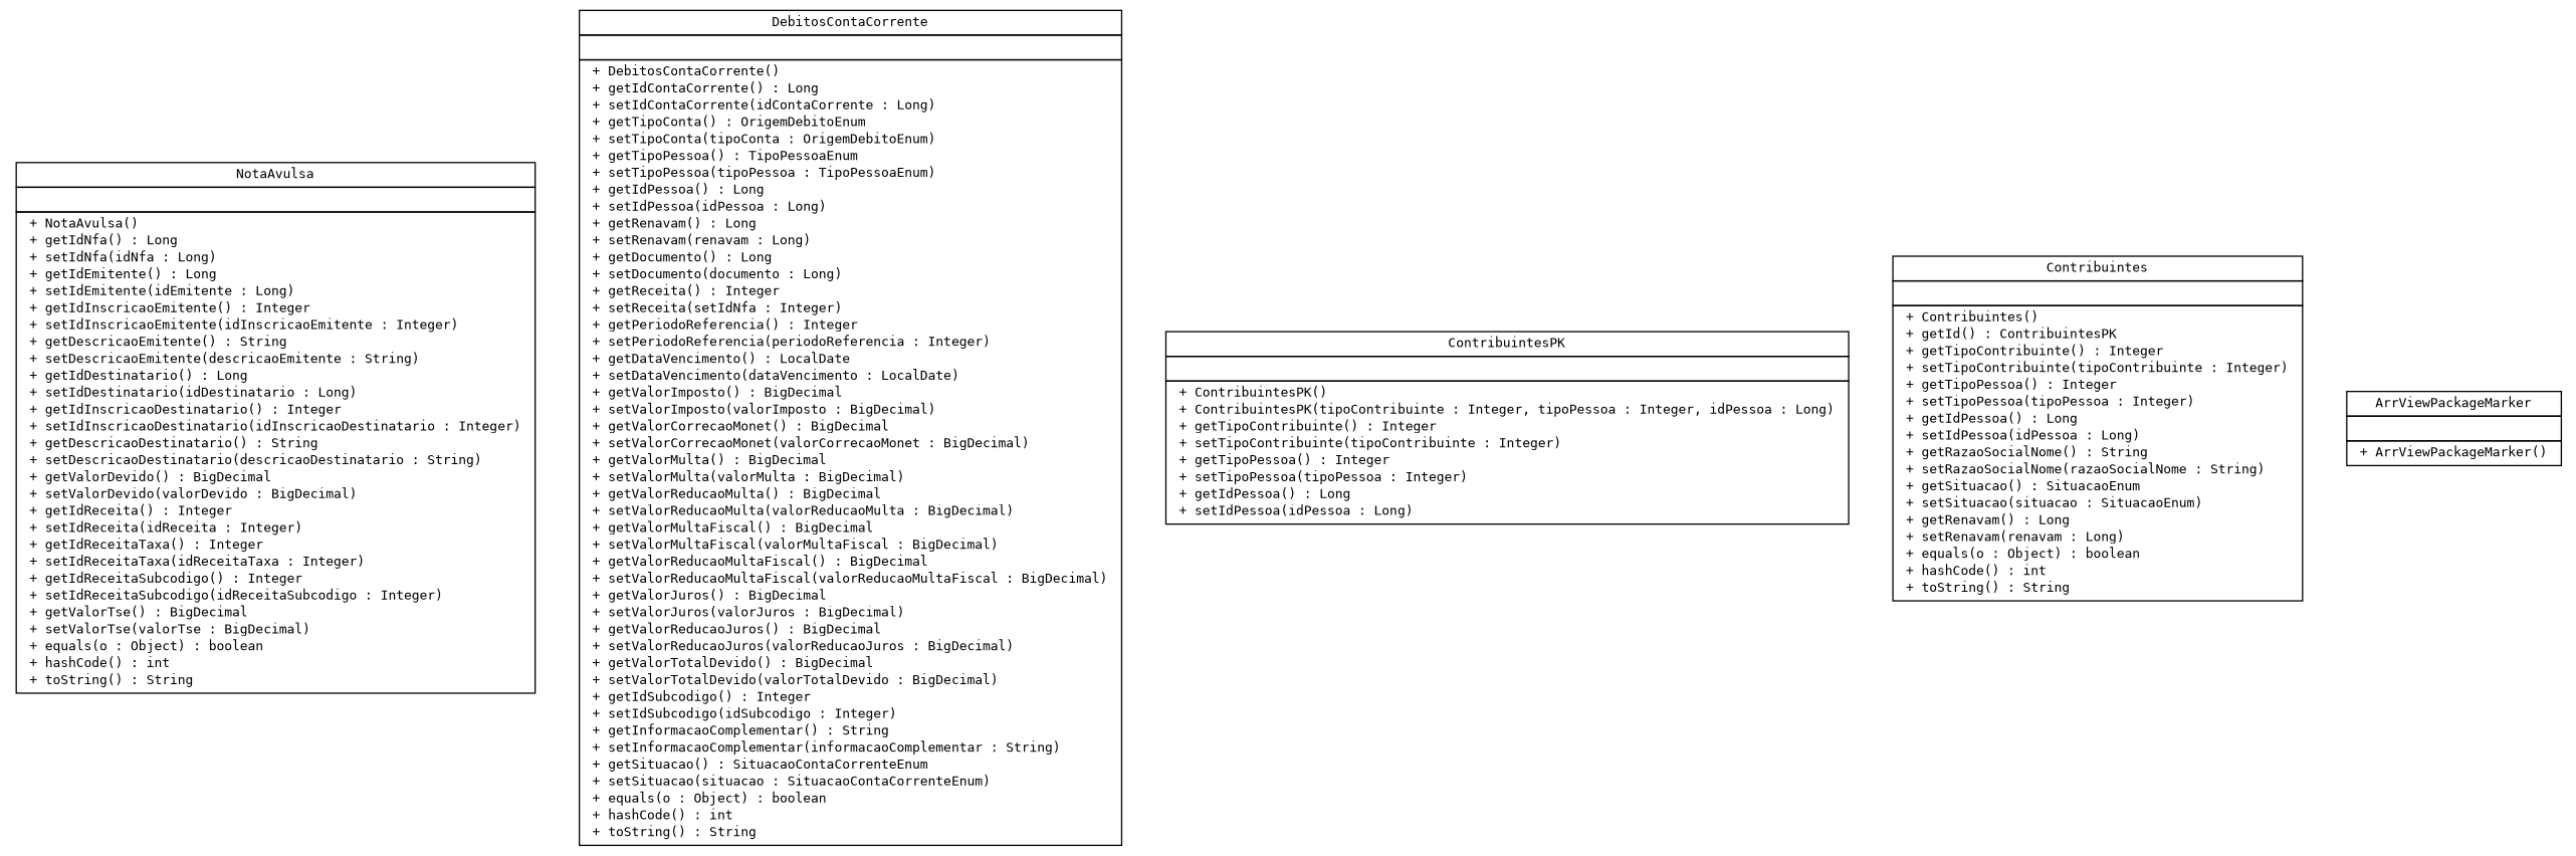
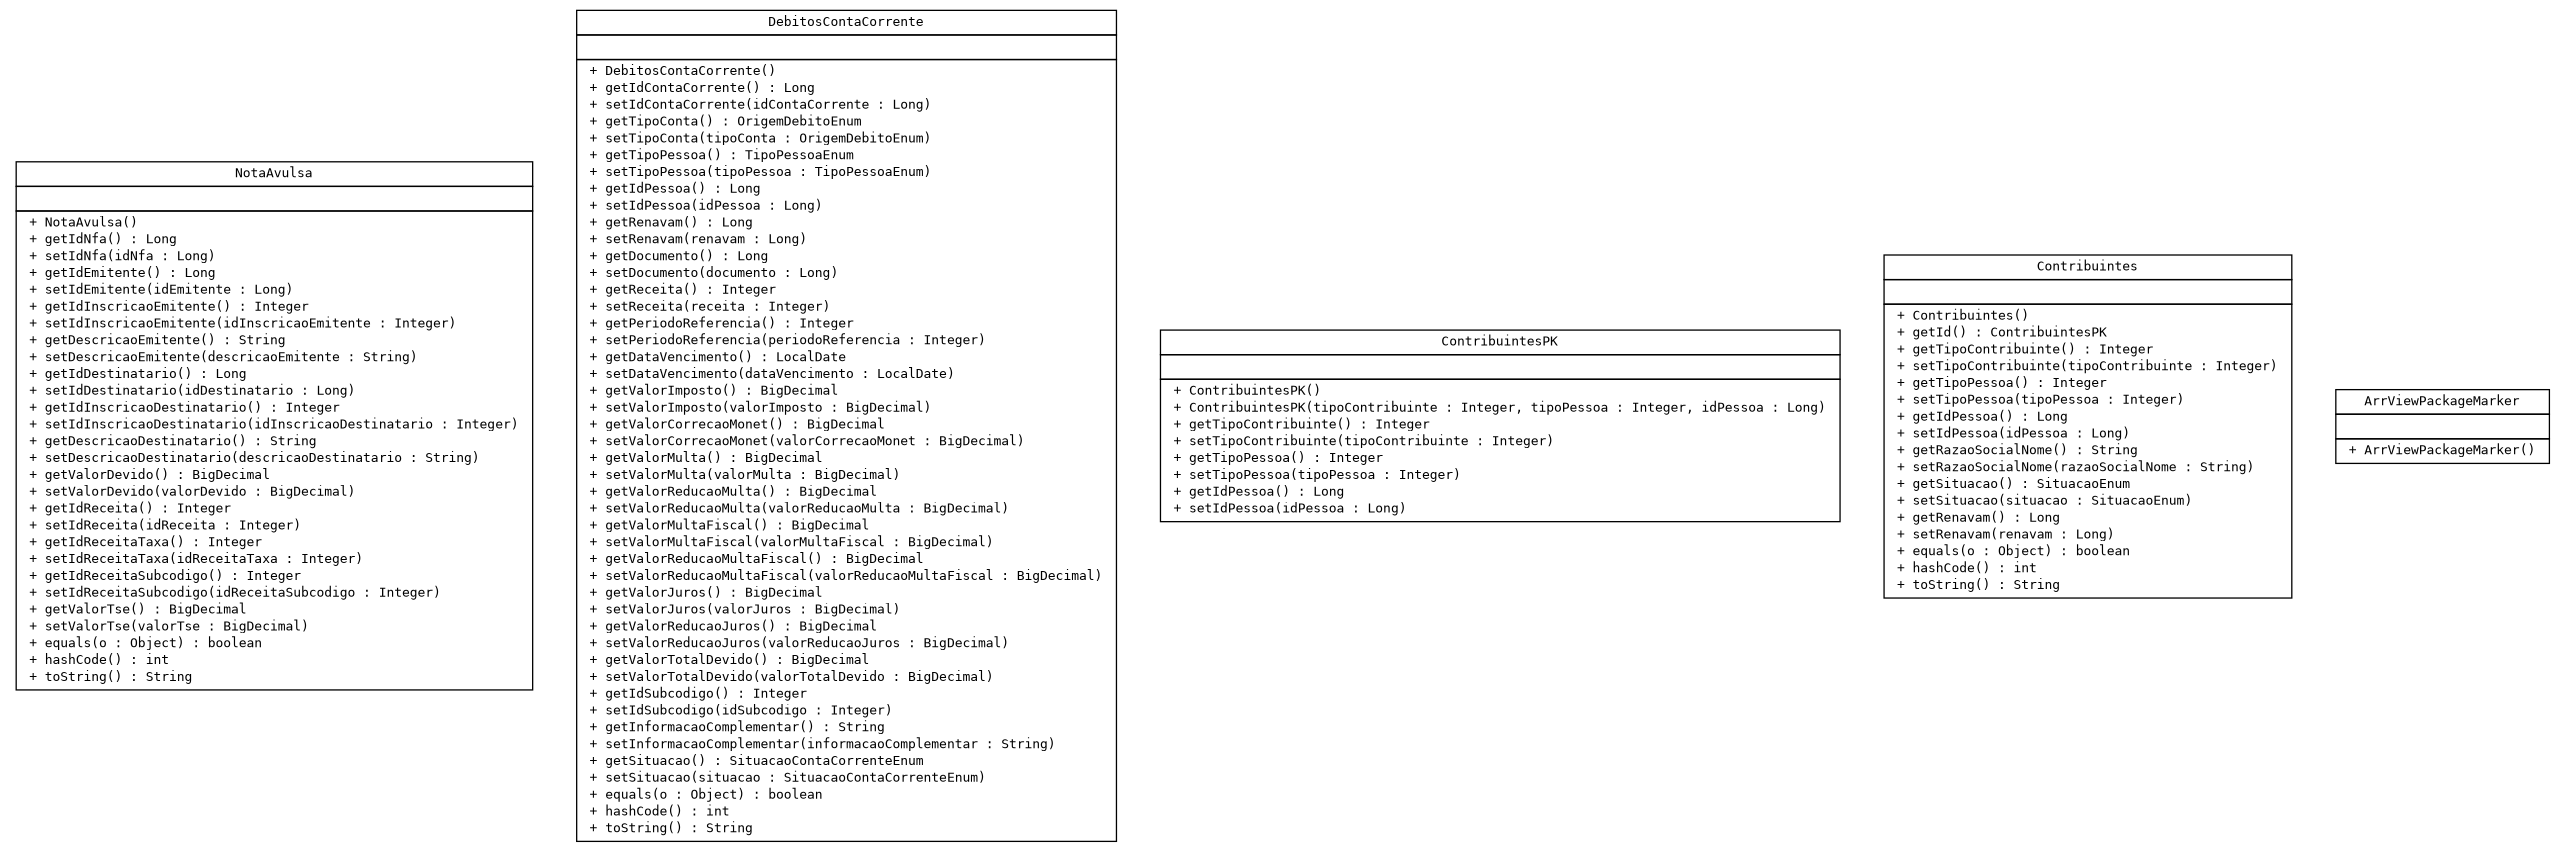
  digraph {
    nodesep=0.25
    ranksep=0.5
    fontname="DejaVu Sans Mono"
    node [fontcolor=black fontname="DejaVu Sans Mono" fontsize=10.0 shape=plaintext]
    n1 [label=<<table title="br.gov.to.sefaz.arr.persistence.view.NotaAvulsa" border="0" cellborder="1" cellspacing="0" cellpadding="2" port="p" href="./NotaAvulsa.html"> 		<tr><td><table border="0" cellspacing="0" cellpadding="1"> <tr><td align="center" balign="center"> NotaAvulsa </td></tr> 		</table></td></tr> 		<tr><td><table border="0" cellspacing="0" cellpadding="1"> <tr><td align="left" balign="left">  </td></tr> 		</table></td></tr> 		<tr><td><table border="0" cellspacing="0" cellpadding="1"> <tr><td align="left" balign="left"> + NotaAvulsa() </td></tr> <tr><td align="left" balign="left"> + getIdNfa() : Long </td></tr> <tr><td align="left" balign="left"> + setIdNfa(idNfa : Long) </td></tr> <tr><td align="left" balign="left"> + getIdEmitente() : Long </td></tr> <tr><td align="left" balign="left"> + setIdEmitente(idEmitente : Long) </td></tr> <tr><td align="left" balign="left"> + getIdInscricaoEmitente() : Integer </td></tr> <tr><td align="left" balign="left"> + setIdInscricaoEmitente(idInscricaoEmitente : Integer) </td></tr> <tr><td align="left" balign="left"> + getDescricaoEmitente() : String </td></tr> <tr><td align="left" balign="left"> + setDescricaoEmitente(descricaoEmitente : String) </td></tr> <tr><td align="left" balign="left"> + getIdDestinatario() : Long </td></tr> <tr><td align="left" balign="left"> + setIdDestinatario(idDestinatario : Long) </td></tr> <tr><td align="left" balign="left"> + getIdInscricaoDestinatario() : Integer </td></tr> <tr><td align="left" balign="left"> + setIdInscricaoDestinatario(idInscricaoDestinatario : Integer) </td></tr> <tr><td align="left" balign="left"> + getDescricaoDestinatario() : String </td></tr> <tr><td align="left" balign="left"> + setDescricaoDestinatario(descricaoDestinatario : String) </td></tr> <tr><td align="left" balign="left"> + getValorDevido() : BigDecimal </td></tr> <tr><td align="left" balign="left"> + setValorDevido(valorDevido : BigDecimal) </td></tr> <tr><td align="left" balign="left"> + getIdReceita() : Integer </td></tr> <tr><td align="left" balign="left"> + setIdReceita(idReceita : Integer) </td></tr> <tr><td align="left" balign="left"> + getIdReceitaTaxa() : Integer </td></tr> <tr><td align="left" balign="left"> + setIdReceitaTaxa(idReceitaTaxa : Integer) </td></tr> <tr><td align="left" balign="left"> + getIdReceitaSubcodigo() : Integer </td></tr> <tr><td align="left" balign="left"> + setIdReceitaSubcodigo(idReceitaSubcodigo : Integer) </td></tr> <tr><td align="left" balign="left"> + getValorTse() : BigDecimal </td></tr> <tr><td align="left" balign="left"> + setValorTse(valorTse : BigDecimal) </td></tr> <tr><td align="left" balign="left"> + equals(o : Object) : boolean </td></tr> <tr><td align="left" balign="left"> + hashCode() : int </td></tr> <tr><td align="left" balign="left"> + toString() : String </td></tr> 		</table></td></tr> 		</table>>]
-   n2 [label=<<table title="br.gov.to.sefaz.arr.persistence.view.DebitosContaCorrente" border="0" cellborder="1" cellspacing="0" cellpadding="2" port="p" href="./DebitosContaCorrente.html"> 		<tr><td><table border="0" cellspacing="0" cellpadding="1"> <tr><td align="center" balign="center"> DebitosContaCorrente </td></tr> 		</table></td></tr> 		<tr><td><table border="0" cellspacing="0" cellpadding="1"> <tr><td align="left" balign="left">  </td></tr> 		</table></td></tr> 		<tr><td><table border="0" cellspacing="0" cellpadding="1"> <tr><td align="left" balign="left"> + DebitosContaCorrente() </td></tr> <tr><td align="left" balign="left"> + getIdContaCorrente() : Long </td></tr> <tr><td align="left" balign="left"> + setIdContaCorrente(idContaCorrente : Long) </td></tr> <tr><td align="left" balign="left"> + getTipoConta() : OrigemDebitoEnum </td></tr> <tr><td align="left" balign="left"> + setTipoConta(tipoConta : OrigemDebitoEnum) </td></tr> <tr><td align="left" balign="left"> + getTipoPessoa() : TipoPessoaEnum </td></tr> <tr><td align="left" balign="left"> + setTipoPessoa(tipoPessoa : TipoPessoaEnum) </td></tr> <tr><td align="left" balign="left"> + getIdPessoa() : Long </td></tr> <tr><td align="left" balign="left"> + setIdPessoa(idPessoa : Long) </td></tr> <tr><td align="left" balign="left"> + getRenavam() : Long </td></tr> <tr><td align="left" balign="left"> + setRenavam(renavam : Long) </td></tr> <tr><td align="left" balign="left"> + getDocumento() : Long </td></tr> <tr><td align="left" balign="left"> + setDocumento(documento : Long) </td></tr> <tr><td align="left" balign="left"> + getReceita() : Integer </td></tr> <tr><td align="left" balign="left"> + setReceita(setIdNfa : Integer) </td></tr> <tr><td align="left" balign="left"> + getPeriodoReferencia() : Integer </td></tr> <tr><td align="left" balign="left"> + setPeriodoReferencia(periodoReferencia : Integer) </td></tr> <tr><td align="left" balign="left"> + getDataVencimento() : LocalDate </td></tr> <tr><td align="left" balign="left"> + setDataVencimento(dataVencimento : LocalDate) </td></tr> <tr><td align="left" balign="left"> + getValorImposto() : BigDecimal </td></tr> <tr><td align="left" balign="left"> + setValorImposto(valorImposto : BigDecimal) </td></tr> <tr><td align="left" balign="left"> + getValorCorrecaoMonet() : BigDecimal </td></tr> <tr><td align="left" balign="left"> + setValorCorrecaoMonet(valorCorrecaoMonet : BigDecimal) </td></tr> <tr><td align="left" balign="left"> + getValorMulta() : BigDecimal </td></tr> <tr><td align="left" balign="left"> + setValorMulta(valorMulta : BigDecimal) </td></tr> <tr><td align="left" balign="left"> + getValorReducaoMulta() : BigDecimal </td></tr> <tr><td align="left" balign="left"> + setValorReducaoMulta(valorReducaoMulta : BigDecimal) </td></tr> <tr><td align="left" balign="left"> + getValorMultaFiscal() : BigDecimal </td></tr> <tr><td align="left" balign="left"> + setValorMultaFiscal(valorMultaFiscal : BigDecimal) </td></tr> <tr><td align="left" balign="left"> + getValorReducaoMultaFiscal() : BigDecimal </td></tr> <tr><td align="left" balign="left"> + setValorReducaoMultaFiscal(valorReducaoMultaFiscal : BigDecimal) </td></tr> <tr><td align="left" balign="left"> + getValorJuros() : BigDecimal </td></tr> <tr><td align="left" balign="left"> + setValorJuros(valorJuros : BigDecimal) </td></tr> <tr><td align="left" balign="left"> + getValorReducaoJuros() : BigDecimal </td></tr> <tr><td align="left" balign="left"> + setValorReducaoJuros(valorReducaoJuros : BigDecimal) </td></tr> <tr><td align="left" balign="left"> + getValorTotalDevido() : BigDecimal </td></tr> <tr><td align="left" balign="left"> + setValorTotalDevido(valorTotalDevido : BigDecimal) </td></tr> <tr><td align="left" balign="left"> + getIdSubcodigo() : Integer </td></tr> <tr><td align="left" balign="left"> + setIdSubcodigo(idSubcodigo : Integer) </td></tr> <tr><td align="left" balign="left"> + getInformacaoComplementar() : String </td></tr> <tr><td align="left" balign="left"> + setInformacaoComplementar(informacaoComplementar : String) </td></tr> <tr><td align="left" balign="left"> + getSituacao() : SituacaoContaCorrenteEnum </td></tr> <tr><td align="left" balign="left"> + setSituacao(situacao : SituacaoContaCorrenteEnum) </td></tr> <tr><td align="left" balign="left"> + equals(o : Object) : boolean </td></tr> <tr><td align="left" balign="left"> + hashCode() : int </td></tr> <tr><td align="left" balign="left"> + toString() : String </td></tr> 		</table></td></tr> 		</table>>]
+   n2 [label=<<table title="br.gov.to.sefaz.arr.persistence.view.DebitosContaCorrente" border="0" cellborder="1" cellspacing="0" cellpadding="2" port="p" href="./DebitosContaCorrente.html"> 		<tr><td><table border="0" cellspacing="0" cellpadding="1"> <tr><td align="center" balign="center"> DebitosContaCorrente </td></tr> 		</table></td></tr> 		<tr><td><table border="0" cellspacing="0" cellpadding="1"> <tr><td align="left" balign="left">  </td></tr> 		</table></td></tr> 		<tr><td><table border="0" cellspacing="0" cellpadding="1"> <tr><td align="left" balign="left"> + DebitosContaCorrente() </td></tr> <tr><td align="left" balign="left"> + getIdContaCorrente() : Long </td></tr> <tr><td align="left" balign="left"> + setIdContaCorrente(idContaCorrente : Long) </td></tr> <tr><td align="left" balign="left"> + getTipoConta() : OrigemDebitoEnum </td></tr> <tr><td align="left" balign="left"> + setTipoConta(tipoConta : OrigemDebitoEnum) </td></tr> <tr><td align="left" balign="left"> + getTipoPessoa() : TipoPessoaEnum </td></tr> <tr><td align="left" balign="left"> + setTipoPessoa(tipoPessoa : TipoPessoaEnum) </td></tr> <tr><td align="left" balign="left"> + getIdPessoa() : Long </td></tr> <tr><td align="left" balign="left"> + setIdPessoa(idPessoa : Long) </td></tr> <tr><td align="left" balign="left"> + getRenavam() : Long </td></tr> <tr><td align="left" balign="left"> + setRenavam(renavam : Long) </td></tr> <tr><td align="left" balign="left"> + getDocumento() : Long </td></tr> <tr><td align="left" balign="left"> + setDocumento(documento : Long) </td></tr> <tr><td align="left" balign="left"> + getReceita() : Integer </td></tr> <tr><td align="left" balign="left"> + setReceita(receita : Integer) </td></tr> <tr><td align="left" balign="left"> + getPeriodoReferencia() : Integer </td></tr> <tr><td align="left" balign="left"> + setPeriodoReferencia(periodoReferencia : Integer) </td></tr> <tr><td align="left" balign="left"> + getDataVencimento() : LocalDate </td></tr> <tr><td align="left" balign="left"> + setDataVencimento(dataVencimento : LocalDate) </td></tr> <tr><td align="left" balign="left"> + getValorImposto() : BigDecimal </td></tr> <tr><td align="left" balign="left"> + setValorImposto(valorImposto : BigDecimal) </td></tr> <tr><td align="left" balign="left"> + getValorCorrecaoMonet() : BigDecimal </td></tr> <tr><td align="left" balign="left"> + setValorCorrecaoMonet(valorCorrecaoMonet : BigDecimal) </td></tr> <tr><td align="left" balign="left"> + getValorMulta() : BigDecimal </td></tr> <tr><td align="left" balign="left"> + setValorMulta(valorMulta : BigDecimal) </td></tr> <tr><td align="left" balign="left"> + getValorReducaoMulta() : BigDecimal </td></tr> <tr><td align="left" balign="left"> + setValorReducaoMulta(valorReducaoMulta : BigDecimal) </td></tr> <tr><td align="left" balign="left"> + getValorMultaFiscal() : BigDecimal </td></tr> <tr><td align="left" balign="left"> + setValorMultaFiscal(valorMultaFiscal : BigDecimal) </td></tr> <tr><td align="left" balign="left"> + getValorReducaoMultaFiscal() : BigDecimal </td></tr> <tr><td align="left" balign="left"> + setValorReducaoMultaFiscal(valorReducaoMultaFiscal : BigDecimal) </td></tr> <tr><td align="left" balign="left"> + getValorJuros() : BigDecimal </td></tr> <tr><td align="left" balign="left"> + setValorJuros(valorJuros : BigDecimal) </td></tr> <tr><td align="left" balign="left"> + getValorReducaoJuros() : BigDecimal </td></tr> <tr><td align="left" balign="left"> + setValorReducaoJuros(valorReducaoJuros : BigDecimal) </td></tr> <tr><td align="left" balign="left"> + getValorTotalDevido() : BigDecimal </td></tr> <tr><td align="left" balign="left"> + setValorTotalDevido(valorTotalDevido : BigDecimal) </td></tr> <tr><td align="left" balign="left"> + getIdSubcodigo() : Integer </td></tr> <tr><td align="left" balign="left"> + setIdSubcodigo(idSubcodigo : Integer) </td></tr> <tr><td align="left" balign="left"> + getInformacaoComplementar() : String </td></tr> <tr><td align="left" balign="left"> + setInformacaoComplementar(informacaoComplementar : String) </td></tr> <tr><td align="left" balign="left"> + getSituacao() : SituacaoContaCorrenteEnum </td></tr> <tr><td align="left" balign="left"> + setSituacao(situacao : SituacaoContaCorrenteEnum) </td></tr> <tr><td align="left" balign="left"> + equals(o : Object) : boolean </td></tr> <tr><td align="left" balign="left"> + hashCode() : int </td></tr> <tr><td align="left" balign="left"> + toString() : String </td></tr> 		</table></td></tr> 		</table>>]
    n3 [label=<<table title="br.gov.to.sefaz.arr.persistence.view.ContribuintesPK" border="0" cellborder="1" cellspacing="0" cellpadding="2" port="p" href="./ContribuintesPK.html"> 		<tr><td><table border="0" cellspacing="0" cellpadding="1"> <tr><td align="center" balign="center"> ContribuintesPK </td></tr> 		</table></td></tr> 		<tr><td><table border="0" cellspacing="0" cellpadding="1"> <tr><td align="left" balign="left">  </td></tr> 		</table></td></tr> 		<tr><td><table border="0" cellspacing="0" cellpadding="1"> <tr><td align="left" balign="left"> + ContribuintesPK() </td></tr> <tr><td align="left" balign="left"> + ContribuintesPK(tipoContribuinte : Integer, tipoPessoa : Integer, idPessoa : Long) </td></tr> <tr><td align="left" balign="left"> + getTipoContribuinte() : Integer </td></tr> <tr><td align="left" balign="left"> + setTipoContribuinte(tipoContribuinte : Integer) </td></tr> <tr><td align="left" balign="left"> + getTipoPessoa() : Integer </td></tr> <tr><td align="left" balign="left"> + setTipoPessoa(tipoPessoa : Integer) </td></tr> <tr><td align="left" balign="left"> + getIdPessoa() : Long </td></tr> <tr><td align="left" balign="left"> + setIdPessoa(idPessoa : Long) </td></tr> 		</table></td></tr> 		</table>>]
    n4 [label=<<table title="br.gov.to.sefaz.arr.persistence.view.Contribuintes" border="0" cellborder="1" cellspacing="0" cellpadding="2" port="p" href="./Contribuintes.html"> 		<tr><td><table border="0" cellspacing="0" cellpadding="1"> <tr><td align="center" balign="center"> Contribuintes </td></tr> 		</table></td></tr> 		<tr><td><table border="0" cellspacing="0" cellpadding="1"> <tr><td align="left" balign="left">  </td></tr> 		</table></td></tr> 		<tr><td><table border="0" cellspacing="0" cellpadding="1"> <tr><td align="left" balign="left"> + Contribuintes() </td></tr> <tr><td align="left" balign="left"> + getId() : ContribuintesPK </td></tr> <tr><td align="left" balign="left"> + getTipoContribuinte() : Integer </td></tr> <tr><td align="left" balign="left"> + setTipoContribuinte(tipoContribuinte : Integer) </td></tr> <tr><td align="left" balign="left"> + getTipoPessoa() : Integer </td></tr> <tr><td align="left" balign="left"> + setTipoPessoa(tipoPessoa : Integer) </td></tr> <tr><td align="left" balign="left"> + getIdPessoa() : Long </td></tr> <tr><td align="left" balign="left"> + setIdPessoa(idPessoa : Long) </td></tr> <tr><td align="left" balign="left"> + getRazaoSocialNome() : String </td></tr> <tr><td align="left" balign="left"> + setRazaoSocialNome(razaoSocialNome : String) </td></tr> <tr><td align="left" balign="left"> + getSituacao() : SituacaoEnum </td></tr> <tr><td align="left" balign="left"> + setSituacao(situacao : SituacaoEnum) </td></tr> <tr><td align="left" balign="left"> + getRenavam() : Long </td></tr> <tr><td align="left" balign="left"> + setRenavam(renavam : Long) </td></tr> <tr><td align="left" balign="left"> + equals(o : Object) : boolean </td></tr> <tr><td align="left" balign="left"> + hashCode() : int </td></tr> <tr><td align="left" balign="left"> + toString() : String </td></tr> 		</table></td></tr> 		</table>>]
    n5 [label=<<table title="br.gov.to.sefaz.arr.persistence.view.ArrViewPackageMarker" border="0" cellborder="1" cellspacing="0" cellpadding="2" port="p" href="./ArrViewPackageMarker.html"> 		<tr><td><table border="0" cellspacing="0" cellpadding="1"> <tr><td align="center" balign="center"> ArrViewPackageMarker </td></tr> 		</table></td></tr> 		<tr><td><table border="0" cellspacing="0" cellpadding="1"> <tr><td align="left" balign="left">  </td></tr> 		</table></td></tr> 		<tr><td><table border="0" cellspacing="0" cellpadding="1"> <tr><td align="left" balign="left"> + ArrViewPackageMarker() </td></tr> 		</table></td></tr> 		</table>>]
  }
